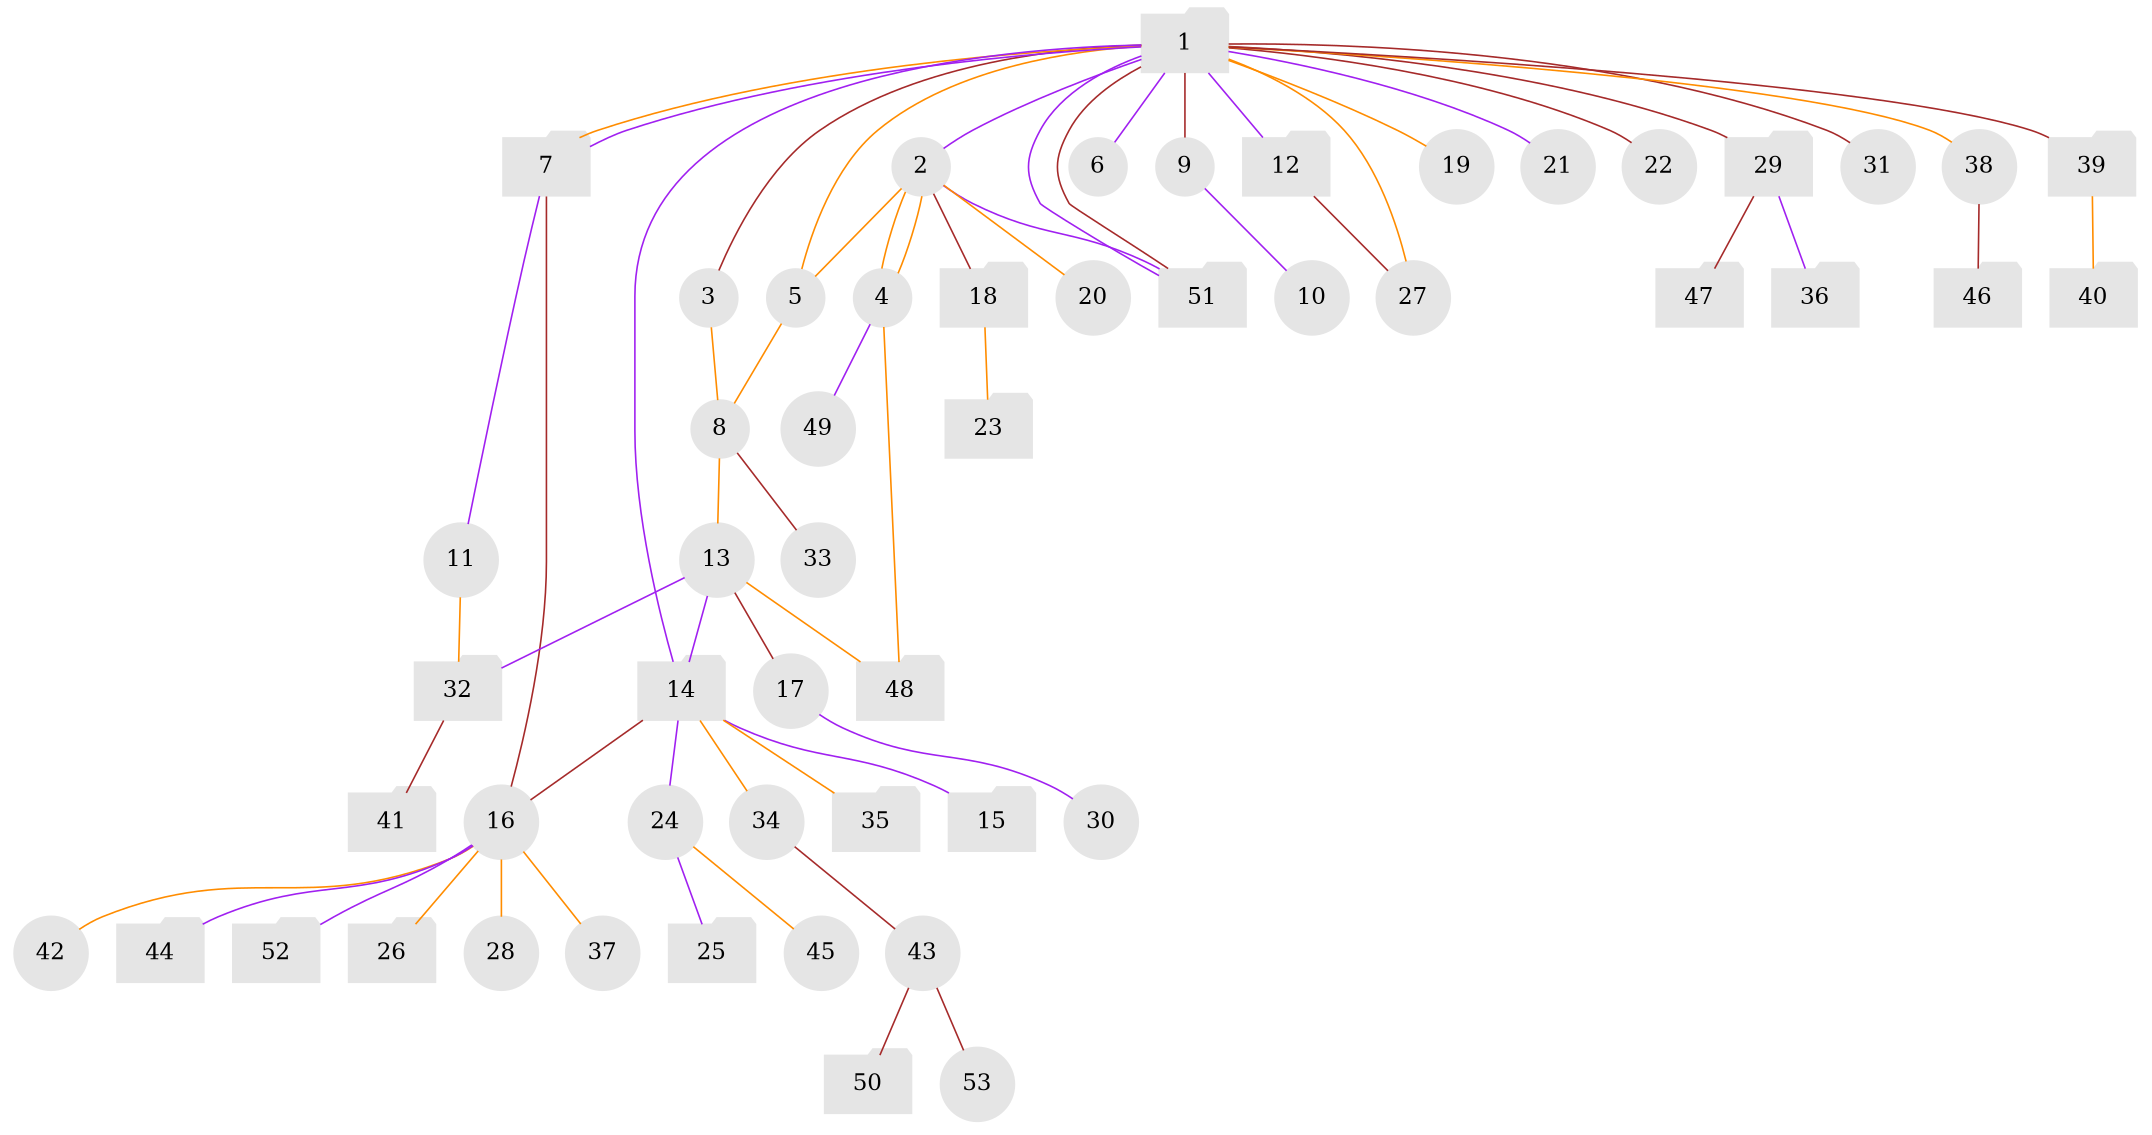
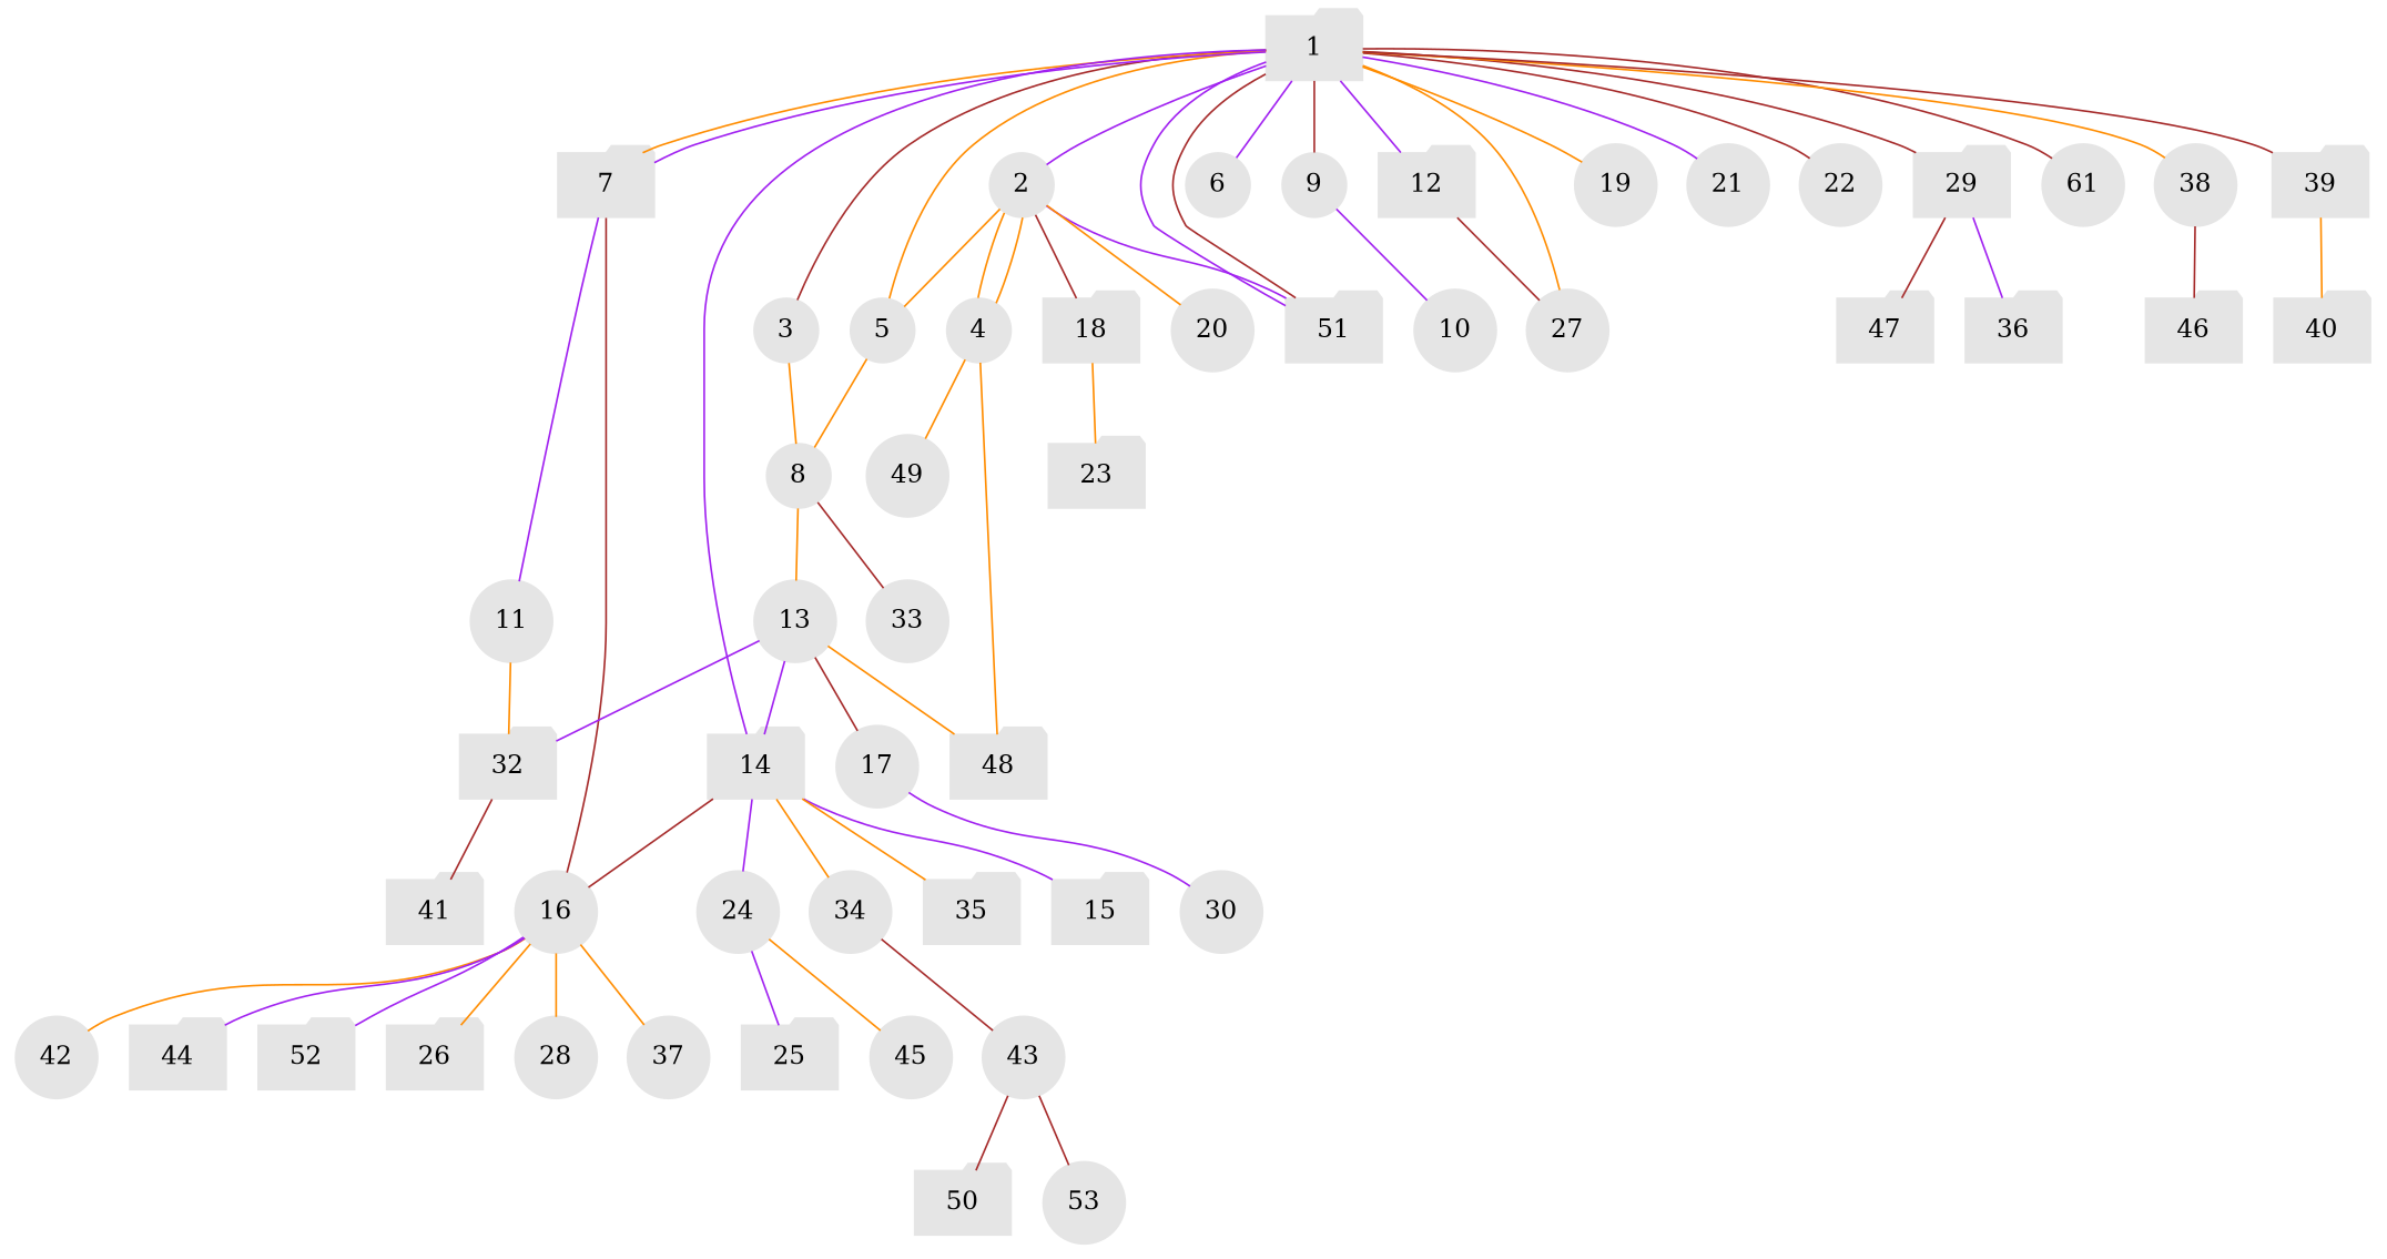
  graph {
    node [color=gray90 shape=circle style=filled]
    edge [color=darkorange]
    1 [shape=folder]
    2
    3
    5
    6
    7 [shape=folder]
    9
    12 [shape=folder]
    14 [shape=folder]
    19
    21
    22
    27
    29 [shape=folder]
-   31
+   31 [label=61]
    38
    39 [shape=folder]
    51 [shape=folder]
    4
    18 [shape=folder]
    20
    8
    11
    16
    10
    15 [shape=folder]
    24
    34
    35 [shape=folder]
    36 [shape=folder]
    47 [shape=folder]
    46 [shape=folder]
    40 [shape=folder]
    48 [shape=folder]
    49
    13
    33
    23 [shape=folder]
    32 [shape=folder]
    26 [shape=folder]
    28
    37
    42
    44 [shape=folder]
    52 [shape=folder]
    17
    41 [shape=folder]
    30
    25 [shape=folder]
    45
    43
    50 [shape=folder]
    53
    1 -- 2 [color=purple]
    1 -- 3 [color=brown]
    1 -- 5
    1 -- 6 [color=purple]
    1 -- 7
    1 -- 7 [color=purple]
    1 -- 9 [color=brown]
    1 -- 12 [color=purple]
    1 -- 14 [color=purple]
    1 -- 19
    1 -- 21 [color=purple]
    1 -- 22 [color=brown]
    1 -- 27
    1 -- 29 [color=brown]
    1 -- 31 [color=brown]
    1 -- 38
    1 -- 39 [color=brown]
    1 -- 51 [color=purple]
    1 -- 51 [color=brown]
    2 -- 5
    2 -- 51 [color=purple]
    2 -- 4
    2 -- 4
    2 -- 18 [color=brown]
    2 -- 20
    3 -- 8
    5 -- 8
    7 -- 11 [color=purple]
    7 -- 16 [color=brown]
    9 -- 10 [color=purple]
    12 -- 27 [color=brown]
    14 -- 16 [color=brown]
    14 -- 15 [color=purple]
    14 -- 24 [color=purple]
    14 -- 34
    14 -- 35
    29 -- 36 [color=purple]
    29 -- 47 [color=brown]
    38 -- 46 [color=brown]
    39 -- 40
    4 -- 48
-   4 -- 49 [color=purple]
+   4 -- 49
    18 -- 23
    8 -- 13
    8 -- 33 [color=brown]
    11 -- 32
    16 -- 26
    16 -- 28
    16 -- 37
    16 -- 42
    16 -- 44 [color=purple]
    16 -- 52 [color=purple]
    24 -- 25 [color=purple]
    24 -- 45
    34 -- 43 [color=brown]
    13 -- 14 [color=purple]
    13 -- 48
    13 -- 32 [color=purple]
    13 -- 17 [color=brown]
    32 -- 41 [color=brown]
    17 -- 30 [color=purple]
    43 -- 50 [color=brown]
    43 -- 53 [color=brown]
  }
